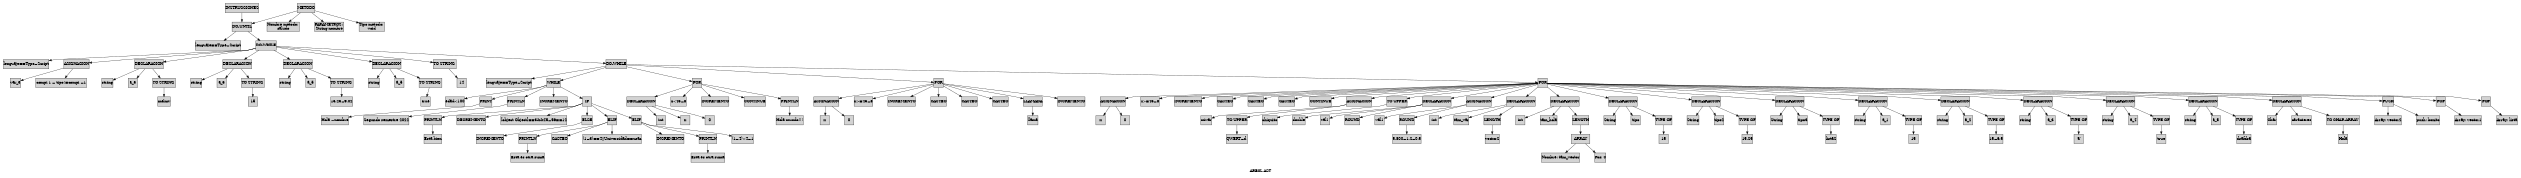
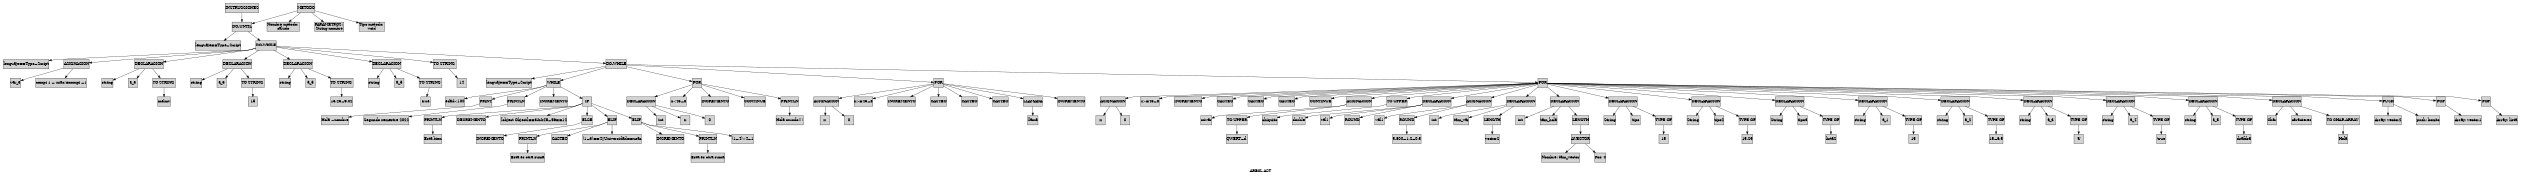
  digraph {
    label="ARB0L AST"
    nodesep=0.8
    splines=polyline
    node [fontcolor=black margin=0 shape=box style=filled]
    edge [dir=forward]
    n1 [label=INSTRUCCIONES width=0.5]
    n2 [label="DO-UNTIL" width=0.5]
    n3 [label=METODO width=0.5]
    n4 [label="Nombre metodo: \nsaludo" width=0.5]
    n5 [label="PARAMETROS: \nString nombre" width=0.5]
    n6 [label="Tipo metodo: \nvoid" width=0.5]
    n7 [label="lenguaje==Type+Script" width=0.5]
    n8 [label="DO-WHILE" width=0.5]
    n9 [label="lenguaje==Type+Script" width=0.5]
    n10 [label=ASIGNACION width=0.5]
    n11 [label=DECLARACION width=0.5]
    n12 [label=DECLARACION width=0.5]
    n13 [label=DECLARACION width=0.5]
    n14 [label=DECLARACION width=0.5]
    n15 [label="TO STRING " width=0.5]
    n16 [label="DO-WHILE" width=0.5]
    n17 [label=var_3 width=0.5]
-   n18 [label="compi 1 + tipo!=compi +1" width=0.5]
+   n18 [label="compi 1 + usac!=compi +1" width=0.5]
    n19 [label=string width=0.5]
    n20 [label=a_5 width=0.5]
    n21 [label="TO STRING " width=0.5]
    n22 [label=string width=0.5]
    n23 [label=a_5 width=0.5]
    n24 [label="TO STRING " width=0.5]
    n25 [label=string width=0.5]
    n26 [label=a_5 width=0.5]
    n27 [label="TO STRING " width=0.5]
    n28 [label=string width=0.5]
    n29 [label=a_5 width=0.5]
    n30 [label="TO STRING " width=0.5]
    n31 [label=14 width=0.5]
    n32 [label="lenguaje==Type+Script" width=0.5]
    n33 [label=WHILE width=0.5]
    n34 [label=FOR width=0.5]
    n35 [label=FOR width=0.5]
    n36 [label=FOR width=0.5]
    n37 [label=melmv width=0.5]
    n38 [label=15 width=0.5]
    n39 [label="15.23+9.02" width=0.5]
    n40 [label=true width=0.5]
    n41 [label="edad<100" width=0.5]
    n42 [label=PRINT width=0.5]
    n43 [label=PRINTLN width=0.5]
    n44 [label=INCREMENTO width=0.5]
    n45 [label=IF width=0.5]
    n46 [label=DECLARACION width=0.5]
    n47 [label="x<45+8" width=0.5]
    n48 [label=INCREMENTO width=0.5]
    n49 [label=CONTINUE width=0.5]
    n50 [label=PRINTLN width=0.5]
    n51 [label=ASIGNACION width=0.5]
    n52 [label="x>=45+8" width=0.5]
    n53 [label=INCREMENTO width=0.5]
    n54 [label=CASTEO width=0.5]
    n55 [label=CASTEO width=0.5]
    n56 [label=CASTEO width=0.5]
    n57 [label=LLAMADA width=0.5]
    n58 [label=INCREMENTO width=0.5]
    n59 [label=ASIGNACION width=0.5]
    n60 [label="x>=45+8" width=0.5]
    n61 [label=INCREMENTO width=0.5]
    n62 [label=CASTEO width=0.5]
    n63 [label=CASTEO width=0.5]
    n64 [label=CASTEO width=0.5]
    n65 [label=CONTINUE width=0.5]
    n66 [label=ASIGNACION width=0.5]
    n67 [label="TO UPPER" width=0.5]
    n68 [label=DECLARACION width=0.5]
    n69 [label=ASIGNACION width=0.5]
    n70 [label=DECLARACION width=0.5]
    n71 [label=DECLARACION width=0.5]
    n72 [label=DECLARACION width=0.5]
    n73 [label=DECLARACION width=0.5]
    n74 [label=DECLARACION width=0.5]
    n75 [label=DECLARACION width=0.5]
    n76 [label=DECLARACION width=0.5]
    n77 [label=DECLARACION width=0.5]
    n78 [label=DECLARACION width=0.5]
    n79 [label=DECLARACION width=0.5]
    n80 [label=DECLARACION width=0.5]
    n81 [label=PUSH width=0.5]
    n82 [label=POP width=0.5]
    n83 [label=POP width=0.5]
    n84 [label="Hola +nombre" width=0.5]
    n85 [label="Segundo semestre 2022" width=0.5]
    n86 [label=PRINTLN width=0.5]
    n87 [label=DECREMENTO width=0.5]
    n88 [label="[object Object]==3&&45+56==12" width=0.5]
    n89 [label=ELSE width=0.5]
    n90 [label=ELIF width=0.5]
    n91 [label=ELIF width=0.5]
    n92 [label="Esta bien" width=0.5]
    n93 [label=INCREMENTO width=0.5]
    n94 [label=PRINTLN width=0.5]
    n95 [label=CASTEO width=0.5]
    n96 [label="(1+3)==4||Universidad==usac" width=0.5]
    n97 [label=INCREMENTO width=0.5]
    n98 [label=PRINTLN width=0.5]
    n99 [label="(1+4)>4+1" width=0.5]
    n100 [label="Esta es otra suma" width=0.5]
    n101 [label="Esta es otra suma" width=0.5]
    n102 [label=int width=0.5]
    n103 [label=x width=0.5]
    n104 [label=0 width=0.5]
    n105 [label="Hola mundo!!!" width=0.5]
    n106 [label=x width=0.5]
    n107 [label=0 width=0.5]
    n108 [label=llama width=0.5]
    n109 [label=x width=0.5]
    n110 [label=0 width=0.5]
    n111 [label=mivar width=0.5]
    n112 [label="TO UPPER" width=0.5]
    n113 [label=chiquito width=0.5]
    n114 [label=double width=0.5]
    n115 [label=val1 width=0.5]
    n116 [label=ROUND width=0.5]
    n117 [label=val1 width=0.5]
    n118 [label=ROUND width=0.5]
    n119 [label=int width=0.5]
    n120 [label=tam_var width=0.5]
    n121 [label=LENGTH width=0.5]
    n122 [label=int width=0.5]
    n123 [label=tam_hola width=0.5]
    n124 [label=LENGTH width=0.5]
    n125 [label=String width=0.5]
    n126 [label=tipo width=0.5]
    n127 [label="TYPE OF" width=0.5]
    n128 [label=String width=0.5]
    n129 [label=tipo2 width=0.5]
    n130 [label="TYPE OF" width=0.5]
    n131 [label=String width=0.5]
    n132 [label=tipo3 width=0.5]
    n133 [label="TYPE OF" width=0.5]
    n134 [label=string width=0.5]
    n135 [label=a_1 width=0.5]
    n136 [label="TYPE OF" width=0.5]
    n137 [label=string width=0.5]
    n138 [label=a_2 width=0.5]
    n139 [label="TYPE OF" width=0.5]
    n140 [label=string width=0.5]
    n141 [label=a_3 width=0.5]
    n142 [label="TYPE OF" width=0.5]
    n143 [label=string width=0.5]
    n144 [label=a_4 width=0.5]
    n145 [label="TYPE OF" width=0.5]
    n146 [label=string width=0.5]
    n147 [label=a_5 width=0.5]
    n148 [label="TYPE OF" width=0.5]
    n149 [label=Char width=0.5]
    n150 [label=caracteres width=0.5]
    n151 [label="TO CHAR ARRAY " width=0.5]
    n152 [label="Array: vector2" width=0.5]
    n153 [label="push: bonito" width=0.5]
    n154 [label="Array: vector1" width=0.5]
    n155 [label="Array: lista" width=0.5]
    n156 [label="QWERT+d " width=0.5]
    n157 [label="5.800+1.2+0.5" width=0.5]
    n158 [label=vector2 width=0.5]
-   n159 [label=ARRAY width=0.5]
+   n159 [label=AVECTOR width=0.5]
    n160 [label="Nombre: tam_vector" width=0.5]
    n161 [label="Pos: 0" width=0.5]
    n162 [label=15 width=0.5]
    n163 [label=15.25 width=0.5]
    n164 [label=lista2 width=0.5]
    n165 [label=15 width=0.5]
    n166 [label="15+6.5" width=0.5]
    n167 [label="'a'" width=0.5]
    n168 [label=true width=0.5]
    n169 [label=dsafdsa width=0.5]
    n170 [label=Hola width=0.5]
    n1 -> n2
    n2 -> n7
    n2 -> n8
    n3 -> n2
    n3 -> n4
    n3 -> n5
    n3 -> n6
    n8 -> n9
    n8 -> n10
    n8 -> n11
    n8 -> n12
    n8 -> n13
    n8 -> n14
    n8 -> n15
    n8 -> n16
    n10 -> n17
    n10 -> n18
    n11 -> n19
    n11 -> n20
    n11 -> n21
    n12 -> n22
    n12 -> n23
    n12 -> n24
    n13 -> n25
    n13 -> n26
    n13 -> n27
    n14 -> n28
    n14 -> n29
    n14 -> n30
    n15 -> n31
    n16 -> n32
    n16 -> n33
    n16 -> n34
    n16 -> n35
    n16 -> n36
    n21 -> n37
    n24 -> n38
    n27 -> n39
    n30 -> n40
    n33 -> n41
    n33 -> n42
    n33 -> n43
    n33 -> n44
    n33 -> n45
    n34 -> n46
    n34 -> n47
    n34 -> n48
    n34 -> n49
    n34 -> n50
    n35 -> n51
    n35 -> n52
    n35 -> n53
    n35 -> n54
    n35 -> n55
    n35 -> n56
    n35 -> n57
    n35 -> n58
    n36 -> n59
    n36 -> n60
    n36 -> n61
    n36 -> n62
    n36 -> n63
    n36 -> n64
    n36 -> n65
    n36 -> n66
    n36 -> n67
    n36 -> n68
    n36 -> n69
    n36 -> n70
    n36 -> n71
    n36 -> n72
    n36 -> n73
    n36 -> n74
    n36 -> n75
    n36 -> n76
    n36 -> n77
    n36 -> n78
    n36 -> n79
    n36 -> n80
    n36 -> n81
    n36 -> n82
    n36 -> n83
    n42 -> n84
    n43 -> n85
    n45 -> n86
    n45 -> n87
    n45 -> n88
    n45 -> n89
    n45 -> n90
    n45 -> n91
    n46 -> n102
    n46 -> n103
    n46 -> n104
    n50 -> n105
    n51 -> n106
    n51 -> n107
    n57 -> n108
    n59 -> n109
    n59 -> n110
    n66 -> n111
    n66 -> n112
    n67 -> n113
    n68 -> n114
    n68 -> n115
    n68 -> n116
    n69 -> n117
    n69 -> n118
    n70 -> n119
    n70 -> n120
    n70 -> n121
    n71 -> n122
    n71 -> n123
    n71 -> n124
    n72 -> n125
    n72 -> n126
    n72 -> n127
    n73 -> n128
    n73 -> n129
    n73 -> n130
    n74 -> n131
    n74 -> n132
    n74 -> n133
    n75 -> n134
    n75 -> n135
    n75 -> n136
    n76 -> n137
    n76 -> n138
    n76 -> n139
    n77 -> n140
    n77 -> n141
    n77 -> n142
    n78 -> n143
    n78 -> n144
    n78 -> n145
    n79 -> n146
    n79 -> n147
    n79 -> n148
    n80 -> n149
    n80 -> n150
    n80 -> n151
    n81 -> n152
    n81 -> n153
    n82 -> n154
    n83 -> n155
    n86 -> n92
    n89 -> n93
    n90 -> n94
    n90 -> n95
    n90 -> n96
    n91 -> n97
    n91 -> n98
    n91 -> n99
    n94 -> n100
    n98 -> n101
    n112 -> n156
    n118 -> n157
    n121 -> n158
    n124 -> n159
    n127 -> n162
    n130 -> n163
    n133 -> n164
    n136 -> n165
    n139 -> n166
    n142 -> n167
    n145 -> n168
    n148 -> n169
    n151 -> n170
    n159 -> n160
    n159 -> n161
  }
